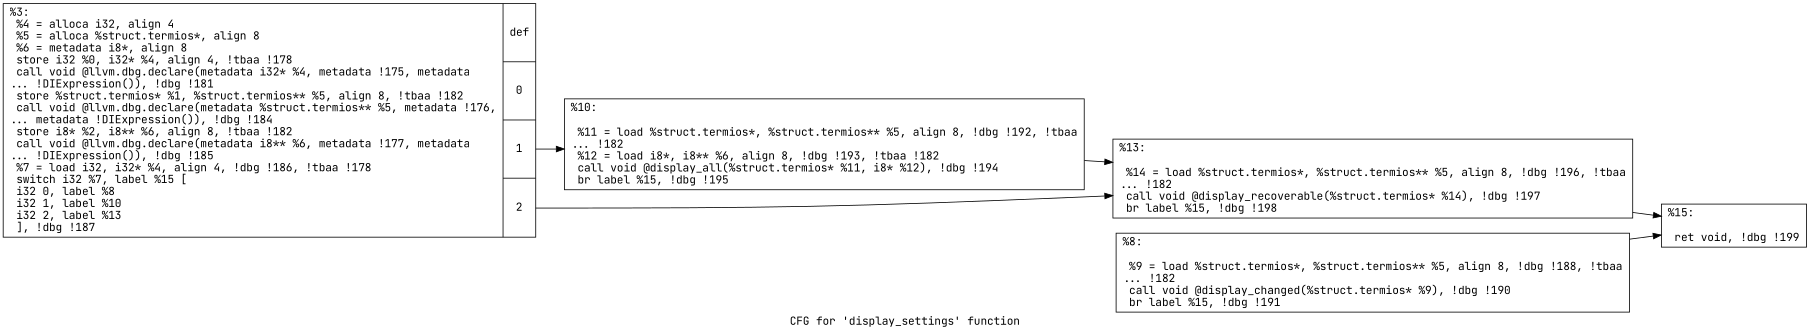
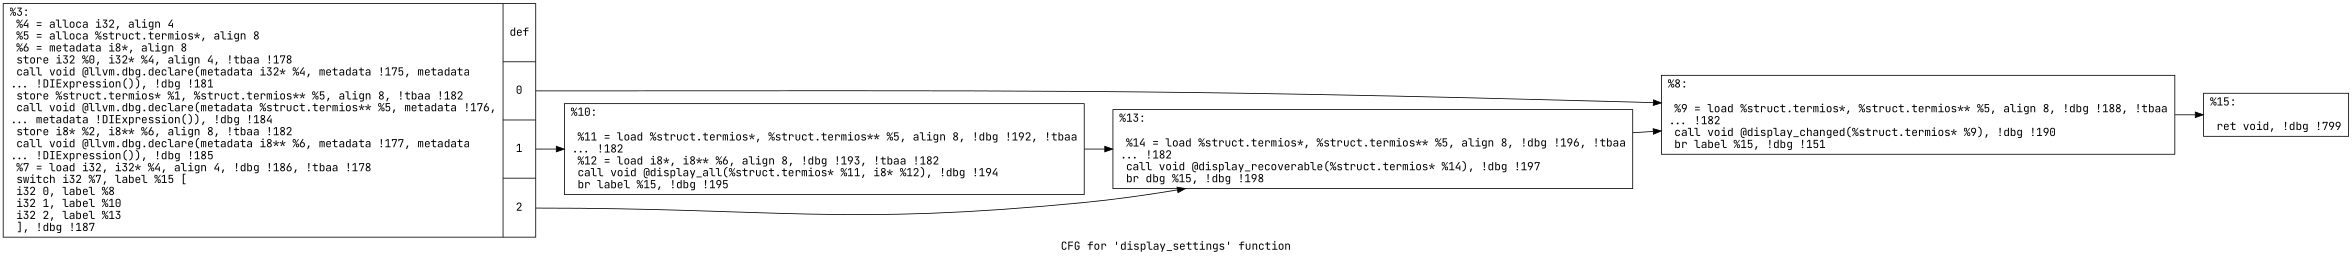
  digraph {
    fontname="JetBrains Mono"
    label="CFG for 'display_settings' function"
    rankdir=LR
    node [fontname="JetBrains Mono" shape=record]
    edge [fontname="JetBrains Mono"]
    n1 [label="{%3:\l  %4 = alloca i32, align 4\l  %5 = alloca %struct.termios*, align 8\l  %6 = metadata i8*, align 8\l  store i32 %0, i32* %4, align 4, !tbaa !178\l  call void @llvm.dbg.declare(metadata i32* %4, metadata !175, metadata\l... !DIExpression()), !dbg !181\l  store %struct.termios* %1, %struct.termios** %5, align 8, !tbaa !182\l  call void @llvm.dbg.declare(metadata %struct.termios** %5, metadata !176,\l... metadata !DIExpression()), !dbg !184\l  store i8* %2, i8** %6, align 8, !tbaa !182\l  call void @llvm.dbg.declare(metadata i8** %6, metadata !177, metadata\l... !DIExpression()), !dbg !185\l  %7 = load i32, i32* %4, align 4, !dbg !186, !tbaa !178\l  switch i32 %7, label %15 [\l    i32 0, label %8\l    i32 1, label %10\l    i32 2, label %13\l  ], !dbg !187\l|{<s0>def|<s1>0|<s2>1|<s3>2}}"]
-   n2 [label="{%8:\l\l  %9 = load %struct.termios*, %struct.termios** %5, align 8, !dbg !188, !tbaa\l... !182\l  call void @display_changed(%struct.termios* %9), !dbg !190\l  br label %15, !dbg !191\l}"]
+   n2 [label="{%8:\l\l  %9 = load %struct.termios*, %struct.termios** %5, align 8, !dbg !188, !tbaa\l... !182\l  call void @display_changed(%struct.termios* %9), !dbg !190\l  br label %15, !dbg !151\l}"]
    n3 [label="{%10:\l\l  %11 = load %struct.termios*, %struct.termios** %5, align 8, !dbg !192, !tbaa\l... !182\l  %12 = load i8*, i8** %6, align 8, !dbg !193, !tbaa !182\l  call void @display_all(%struct.termios* %11, i8* %12), !dbg !194\l  br label %15, !dbg !195\l}"]
-   n4 [label="{%13:\l\l  %14 = load %struct.termios*, %struct.termios** %5, align 8, !dbg !196, !tbaa\l... !182\l  call void @display_recoverable(%struct.termios* %14), !dbg !197\l  br label %15, !dbg !198\l}"]
-   n5 [label="{%15:\l\l  ret void, !dbg !199\l}"]
+   n4 [label="{%13:\l\l  %14 = load %struct.termios*, %struct.termios** %5, align 8, !dbg !196, !tbaa\l... !182\l  call void @display_recoverable(%struct.termios* %14), !dbg !197\l  br dbg %15, !dbg !198\l}"]
+   n5 [label="{%15:\l\l  ret void, !dbg !799\l}"]
+   n1 -> n2 [tailport=s1]
    n1 -> n3 [tailport=s2]
    n1 -> n4 [tailport=s3]
    n2 -> n5
    n3 -> n4
-   n4 -> n5
+   n4 -> n2
  }
